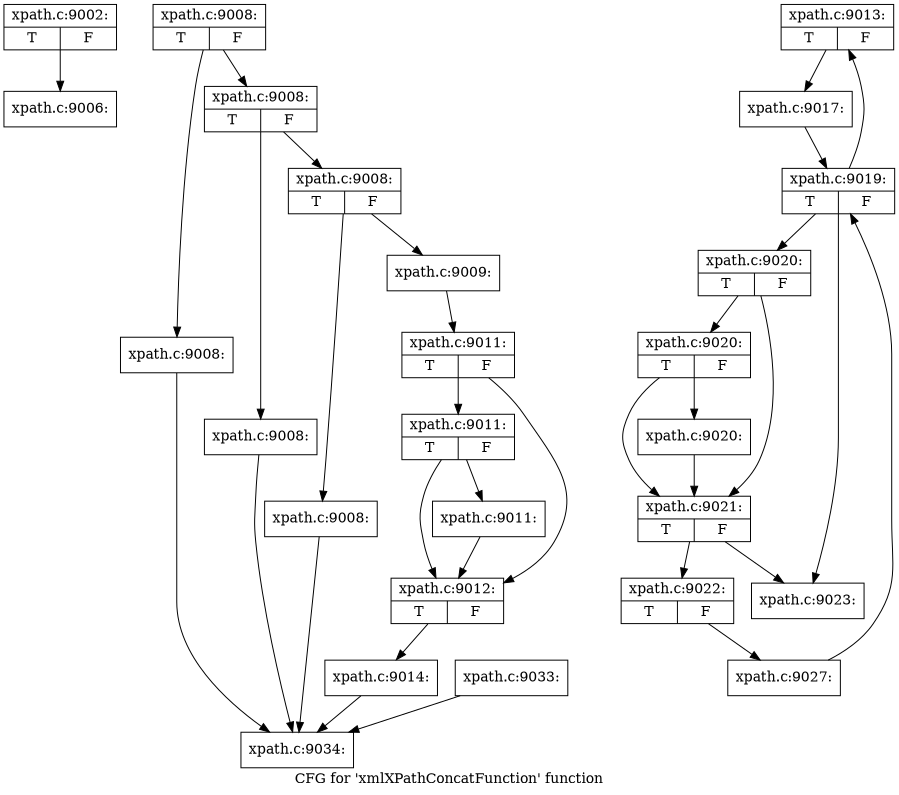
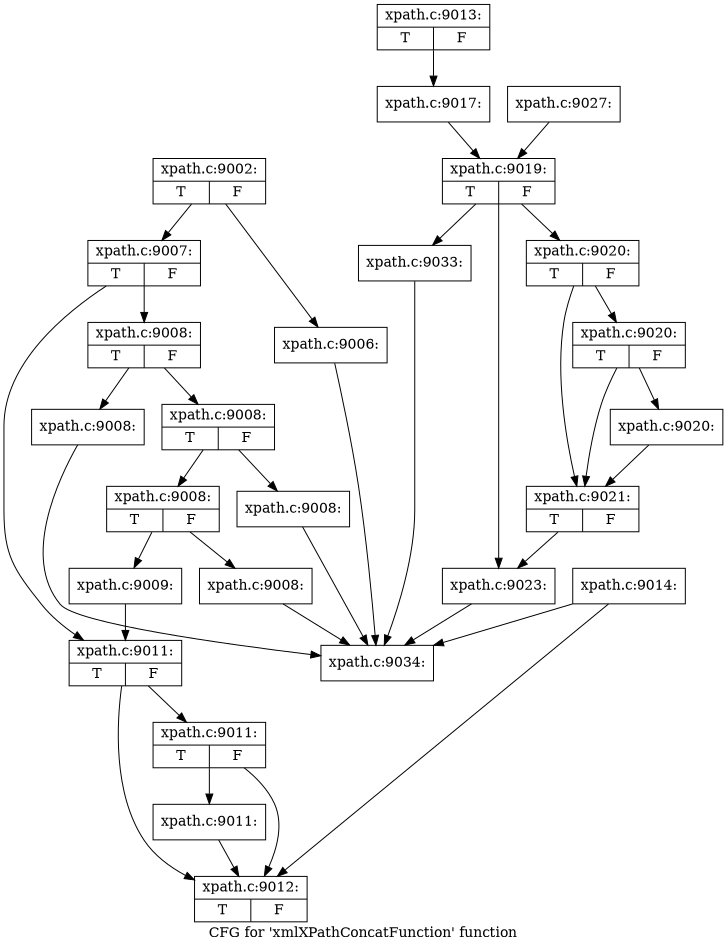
  digraph {
    label="CFG for 'xmlXPathConcatFunction' function"
    node [shape=record]
    n1 [label="{xpath.c:9002:|{<s0>T|<s1>F}}"]
    n2 [label="{xpath.c:9006:}"]
+   n3 [label="{xpath.c:9007:|{<s0>T|<s1>F}}"]
    n4 [label="{xpath.c:9034:}"]
    n5 [label="{xpath.c:9008:|{<s0>T|<s1>F}}"]
    n6 [label="{xpath.c:9011:|{<s0>T|<s1>F}}"]
    n7 [label="{xpath.c:9008:}"]
    n8 [label="{xpath.c:9008:|{<s0>T|<s1>F}}"]
    n9 [label="{xpath.c:9011:|{<s0>T|<s1>F}}"]
    n10 [label="{xpath.c:9012:|{<s0>T|<s1>F}}"]
    n11 [label="{xpath.c:9008:}"]
    n12 [label="{xpath.c:9008:|{<s0>T|<s1>F}}"]
    n13 [label="{xpath.c:9011:}"]
    n14 [label="{xpath.c:9014:}"]
    n15 [label="{xpath.c:9008:}"]
    n16 [label="{xpath.c:9009:}"]
    n17 [label="{xpath.c:9013:|{<s0>T|<s1>F}}"]
    n18 [label="{xpath.c:9017:}"]
    n19 [label="{xpath.c:9019:|{<s0>T|<s1>F}}"]
    n20 [label="{xpath.c:9020:|{<s0>T|<s1>F}}"]
    n21 [label="{xpath.c:9033:}"]
    n22 [label="{xpath.c:9023:}"]
    n23 [label="{xpath.c:9020:|{<s0>T|<s1>F}}"]
    n24 [label="{xpath.c:9021:|{<s0>T|<s1>F}}"]
    n25 [label="{xpath.c:9020:}"]
-   n26 [label="{xpath.c:9022:|{<s0>T|<s1>F}}"]
    n27 [label="{xpath.c:9027:}"]
    n1 -> n2
+   n1 -> n3
+   n2 -> n4
+   n3 -> n5
+   n3 -> n6
    n5 -> n7
    n5 -> n8
    n6 -> n9
    n6 -> n10
    n7 -> n4
    n8 -> n11
    n8 -> n12
    n9 -> n10
    n9 -> n13
-   n10 -> n14
+   n14 -> n10
    n11 -> n4
    n12 -> n15
    n12 -> n16
    n13 -> n10
    n14 -> n4
    n15 -> n4
    n16 -> n6
    n17 -> n18
    n18 -> n19
    n19 -> n20
-   n19 -> n17
+   n19 -> n21
    n19 -> n22
    n20 -> n23
    n20 -> n24
    n21 -> n4
+   n22 -> n4
    n23 -> n24
    n23 -> n25
    n24 -> n22
-   n24 -> n26
    n25 -> n24
-   n26 -> n27
    n27 -> n19
  }
